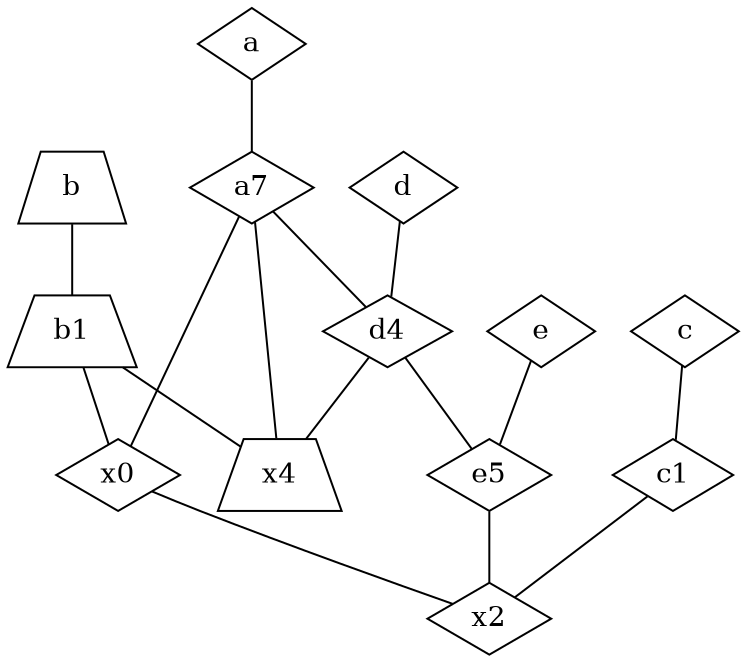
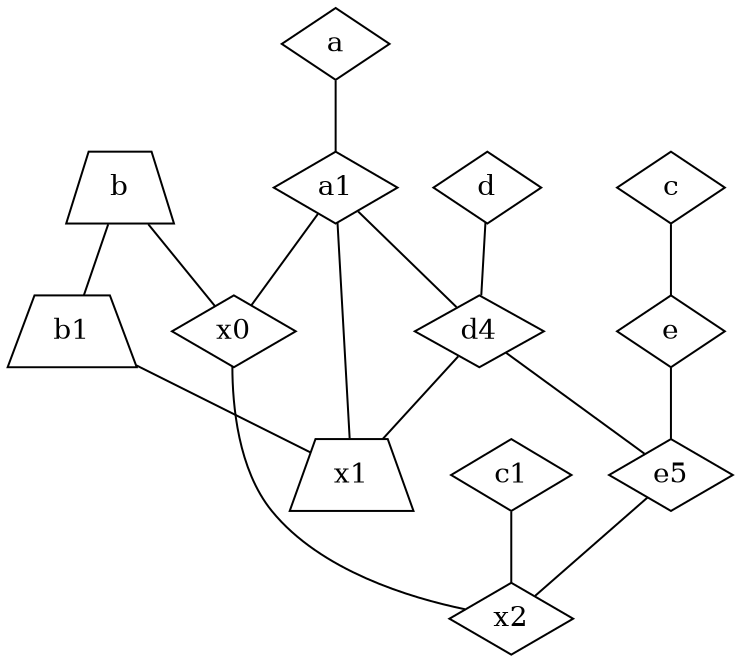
  graph {
    node [labelfontsize=50 shape=diamond]
    c
    c1
    x2
    n4 [label=d4]
-   x1 [shape=trapezium label=x4]
+   x1 [shape=trapezium]
    n6 [label=e5]
    a
-   a1 [label=a7]
+   a1
    x0
    d
    b [shape=trapezium]
    b1 [shape=trapezium]
    e
-   c -- c1
+   c -- e
    c1 -- x2
    n4 -- x1
    n4 -- n6
    n6 -- x2
    a -- a1
    a1 -- n4
    a1 -- x1
    a1 -- x0
    x0 -- x2
    d -- n4
    b -- b1
    b1 -- x1
-   b1 -- x0
+   b -- x0
    e -- n6
  }
